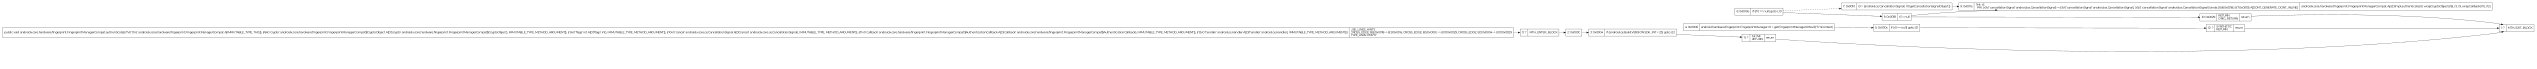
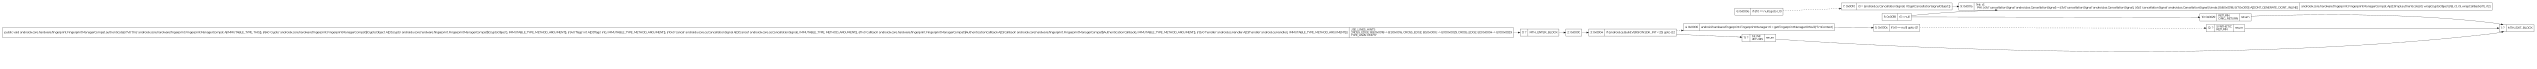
  digraph {
    fontname=Montserrat
    rankdir=LR
    node [fontname=Montserrat shape=record]
    edge [fontname=Montserrat]
    n1 [label="{0\:\ ?|MTH_ENTER_BLOCK\l}"]
    n2 [label="{2\:\ 0x0000}"]
    n3 [label="{3\:\ 0x0004|if (android.os.Build.VERSION.SDK_INT \< 23) goto L12\l}"]
    n4 [label="{4\:\ 0x0006|android.hardware.fingerprint.FingerprintManager r0 = getFingerprintManagerOrNull(r7.mContext)\l}"]
    n5 [label="{11\:\ ?|INLINE\lRETURN\l|return\l}"]
    n6 [label="{5\:\ 0x000c|if (r0 == null) goto L11\l}"]
    n7 [label="{1\:\ ?|MTH_EXIT_BLOCK\l}"]
    n8 [label="{12\:\ ?|SYNTHETIC\lRETURN\l|return\l}"]
    n9 [label="{6\:\ 0x000e|if (r10 == null) goto L10\l}"]
    n10 [label="{7\:\ 0x0010|r3 = (android.os.CancellationSignal) r10.getCancellationSignalObject()\l}"]
    n11 [label="{8\:\ 0x0018|r3 = null\l}"]
    n12 [label="{9\:\ 0x001a|PHI: r3 \l  PHI: (r3v1 'cancellationSignal' android.os.CancellationSignal) = (r3v0 'cancellationSignal' android.os.CancellationSignal), (r3v2 'cancellationSignal' android.os.CancellationSignal) binds: [B:8:0x0018, B:7:0x0010] A[DONT_GENERATE, DONT_INLINE]\l|androidx.core.hardware.fingerprint.FingerprintManagerCompat.Api23Impl.authenticate(r0, wrapCryptoObject(r8), r3, r9, wrapCallback(r11), r12)\l}"]
    n13 [label="{10\:\ 0x0029|RETURN\lORIG_RETURN\l|return\l}"]
    n14 [label="{public void androidx.core.hardware.fingerprint.FingerprintManagerCompat.authenticate((r7v0 'this' androidx.core.hardware.fingerprint.FingerprintManagerCompat A[IMMUTABLE_TYPE, THIS]), (r8v0 'crypto' androidx.core.hardware.fingerprint.FingerprintManagerCompat$CryptoObject A[D('crypto' androidx.core.hardware.fingerprint.FingerprintManagerCompat$CryptoObject), IMMUTABLE_TYPE, METHOD_ARGUMENT]), (r9v0 'flags' int A[D('flags' int), IMMUTABLE_TYPE, METHOD_ARGUMENT]), (r10v0 'cancel' androidx.core.os.CancellationSignal A[D('cancel' androidx.core.os.CancellationSignal), IMMUTABLE_TYPE, METHOD_ARGUMENT]), (r11v0 'callback' androidx.core.hardware.fingerprint.FingerprintManagerCompat$AuthenticationCallback A[D('callback' androidx.core.hardware.fingerprint.FingerprintManagerCompat$AuthenticationCallback), IMMUTABLE_TYPE, METHOD_ARGUMENT]), (r12v0 'handler' android.os.Handler A[D('handler' android.os.Handler), IMMUTABLE_TYPE, METHOD_ARGUMENT]))  | USE_LINES_HINTS\lCROSS_EDGE: B:8:0x0018 \-\> B:9:0x001a, CROSS_EDGE: B:5:0x000c \-\> B:10:0x0029, CROSS_EDGE: B:3:0x0004 \-\> B:10:0x0029\lTYPE_VARS: EMPTY\l}"]
    n1 -> n2
    n2 -> n3
+   n3 -> n4 [style=dashed]
    n3 -> n5
    n4 -> n6
    n5 -> n7
-   n6 -> n8
+   n6 -> n8 [style=dashed]
    n8 -> n7
    n9 -> n10 [style=dashed]
-   n9 -> n11
    n10 -> n12
    n11 -> n12
    n11 -> n13
    n13 -> n7
    n14 -> n1
  }
